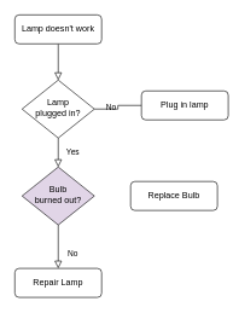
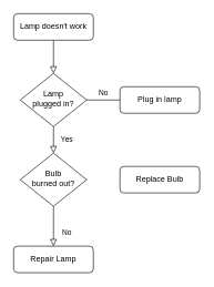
  <mxCell id="0" />
  <mxCell id="1" parent="0" />
  <mxCell id="2" value="" style="rounded=0;html=1;jettySize=auto;orthogonalLoop=1;fontSize=11;endArrow=block;endFill=0;endSize=8;strokeWidth=1;shadow=0;labelBackgroundColor=none;edgeStyle=orthogonalEdgeStyle;" parent="1" source="3" target="6" edge="1"><mxGeometry relative="1" as="geometry" /></mxCell>
  <mxCell id="3" value="Lamp doesn't work" style="rounded=1;whiteSpace=wrap;html=1;fontSize=12;glass=0;strokeWidth=1;shadow=0;" parent="1" vertex="1"><mxGeometry x="20" y="20" width="120" height="40" as="geometry" /></mxCell>
  <mxCell id="4" value="Yes" style="rounded=0;html=1;jettySize=auto;orthogonalLoop=1;fontSize=11;endArrow=block;endFill=0;endSize=8;strokeWidth=1;shadow=0;labelBackgroundColor=none;edgeStyle=orthogonalEdgeStyle;" parent="1" source="6" target="9" edge="1"><mxGeometry y="20" relative="1" as="geometry"><mxPoint as="offset" /></mxGeometry></mxCell>
  <mxCell id="5" value="No" style="edgeStyle=orthogonalEdgeStyle;rounded=0;html=1;jettySize=auto;orthogonalLoop=1;fontSize=11;endArrow=none;endFill=0;endSize=8;strokeWidth=1;shadow=0;labelBackgroundColor=none;" parent="1" source="6" target="7" edge="1"><mxGeometry y="10" relative="1" as="geometry"><mxPoint as="offset" /></mxGeometry></mxCell>
  <mxCell id="6" value="Lamp&lt;br&gt;plugged in?" style="rhombus;whiteSpace=wrap;html=1;shadow=0;fontFamily=Helvetica;fontSize=12;align=center;strokeWidth=1;spacing=6;spacingTop=-4;" parent="1" vertex="1"><mxGeometry x="30" y="110" width="100" height="80" as="geometry" /></mxCell>
- <mxCell id="7" value="Plug in lamp" style="rounded=1;whiteSpace=wrap;html=1;fontSize=12;glass=0;strokeWidth=1;shadow=0;" parent="1" vertex="1"><mxGeometry x="195" y="125" width="120" height="40" as="geometry" /></mxCell>
+ <mxCell id="7" value="Plug in lamp" style="rounded=1;whiteSpace=wrap;html=1;fontSize=12;glass=0;strokeWidth=1;shadow=0;" parent="1" vertex="1"><mxGeometry x="180" y="130" width="120" height="40" as="geometry" /></mxCell>
  <mxCell id="8" value="No" style="rounded=0;html=1;jettySize=auto;orthogonalLoop=1;fontSize=11;endArrow=block;endFill=0;endSize=8;strokeWidth=1;shadow=0;labelBackgroundColor=none;edgeStyle=orthogonalEdgeStyle;" parent="1" source="9" target="10" edge="1"><mxGeometry x="0.333" y="20" relative="1" as="geometry"><mxPoint as="offset" /></mxGeometry></mxCell>
- <mxCell id="9" value="Bulb&lt;br&gt;burned out?" style="rhombus;whiteSpace=wrap;html=1;shadow=0;fontFamily=Helvetica;fontSize=12;align=center;strokeWidth=1;spacing=6;spacingTop=-4;fillColor=#e1d5e7;" parent="1" vertex="1"><mxGeometry x="30" y="230" width="100" height="80" as="geometry" /></mxCell>
+ <mxCell id="9" value="Bulb&lt;br&gt;burned out?" style="rhombus;whiteSpace=wrap;html=1;shadow=0;fontFamily=Helvetica;fontSize=12;align=center;strokeWidth=1;spacing=6;spacingTop=-4;" parent="1" vertex="1"><mxGeometry x="30" y="230" width="100" height="80" as="geometry" /></mxCell>
  <mxCell id="10" value="Repair Lamp" style="rounded=1;whiteSpace=wrap;html=1;fontSize=12;glass=0;strokeWidth=1;shadow=0;" parent="1" vertex="1"><mxGeometry x="20" y="370" width="120" height="40" as="geometry" /></mxCell>
  <mxCell id="11" value="Replace Bulb" style="rounded=1;whiteSpace=wrap;html=1;fontSize=12;glass=0;strokeWidth=1;shadow=0;" parent="1" vertex="1"><mxGeometry x="180" y="250" width="120" height="40" as="geometry" /></mxCell>
